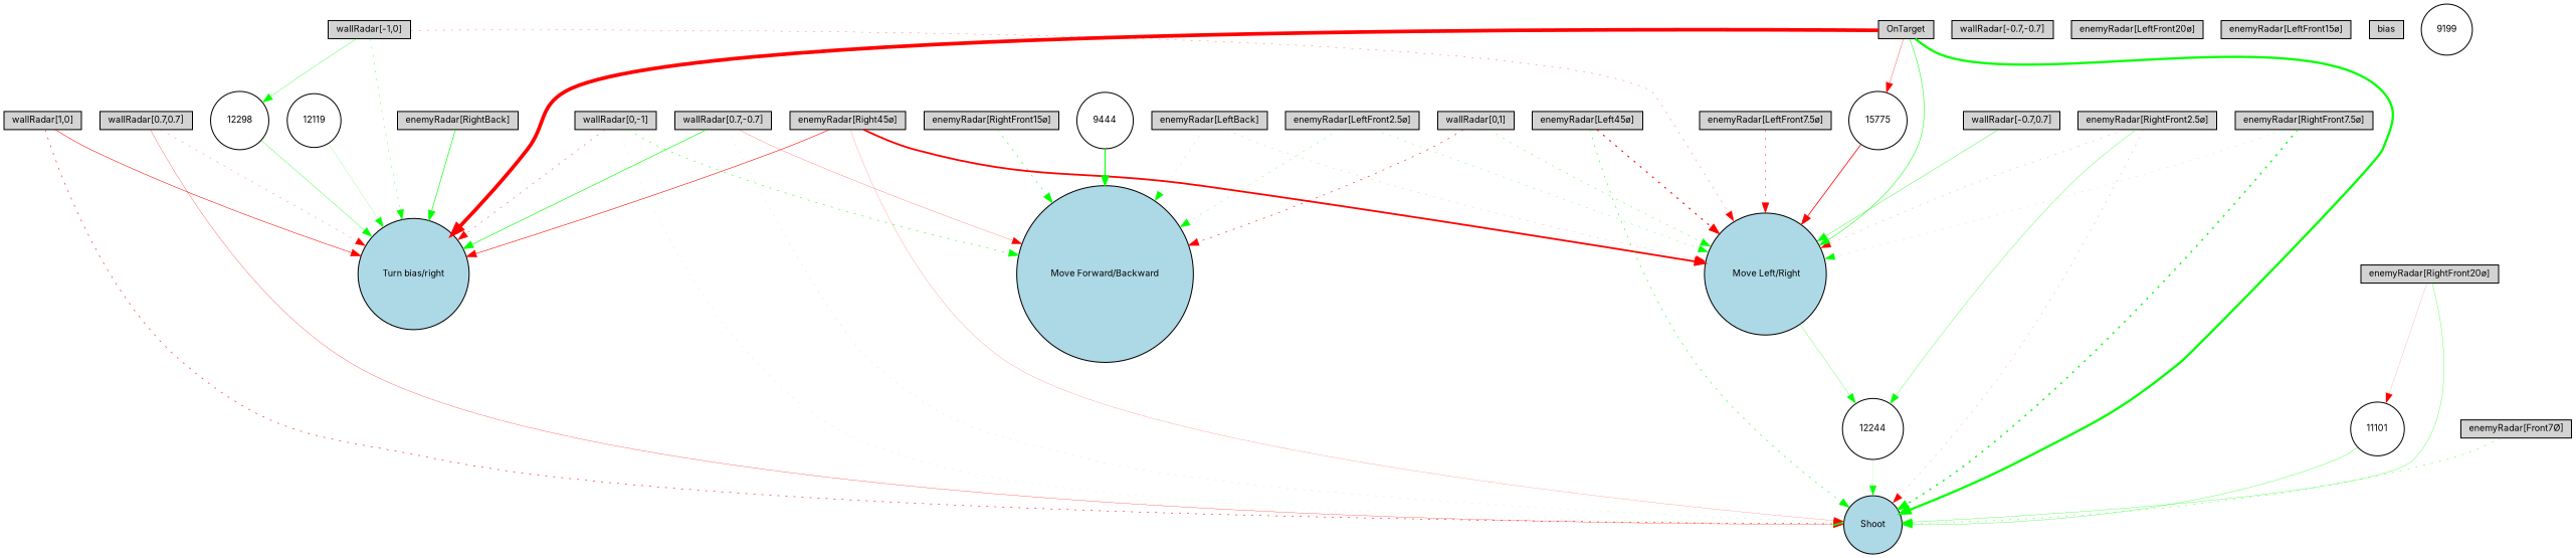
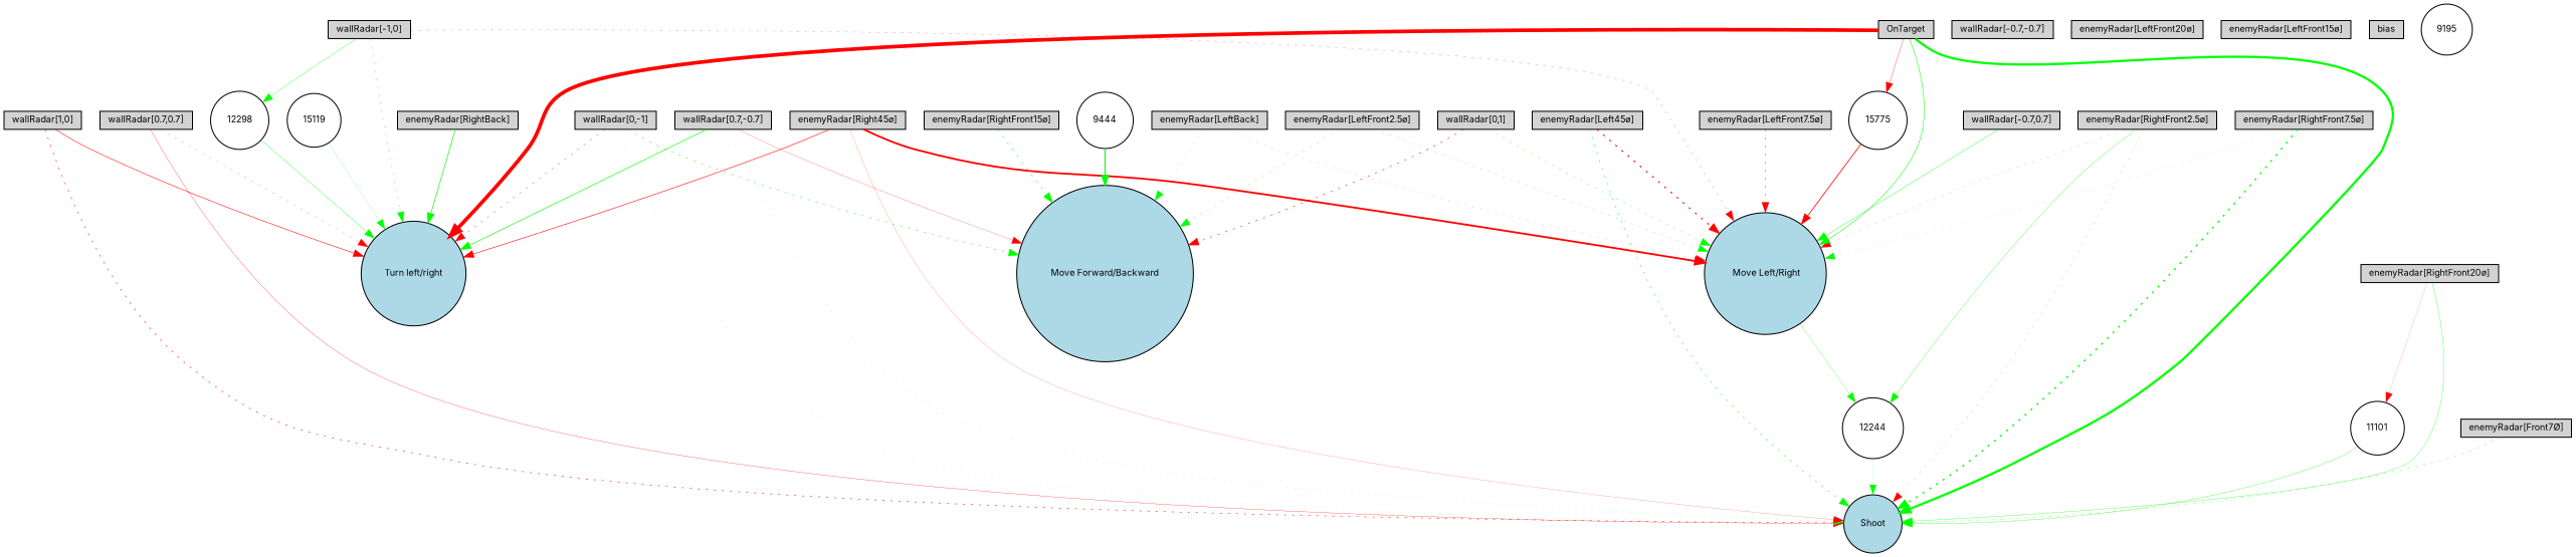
  digraph {
    fontname=Inter
    node [fillcolor=lightgray fontname=Inter fontsize=9 shape=box style=filled]
    edge [color=green fontname=Inter style=solid]
    "wallRadar[1,0]" [height=0.2 width=0.2]
    Shoot [fillcolor=lightblue height=0.2 shape=circle width=0.2]
-   "Turn left/right" [fillcolor=lightblue height=0.2 shape=circle width=0.2 label="Turn bias/right"]
+   "Turn left/right" [fillcolor=lightblue height=0.2 shape=circle width=0.2]
    "wallRadar[0,1]" [height=0.2 width=0.2]
    "Move Forward/Backward" [fillcolor=lightblue height=0.2 shape=circle width=0.2]
    " Move Left/Right" [fillcolor=lightblue height=0.2 shape=circle width=0.2]
    12244 [fillcolor=white height=0.2 shape=circle width=0.2]
    "wallRadar[-1,0]" [height=0.2 width=0.2]
    12298 [fillcolor=white height=0.2 shape=circle width=0.2]
    "wallRadar[0,-1]" [height=0.2 width=0.2]
    "wallRadar[0.7,0.7]" [height=0.2 width=0.2]
    "wallRadar[-0.7,0.7]" [height=0.2 width=0.2]
    "wallRadar[-0.7,-0.7]" [height=0.2 width=0.2]
    "wallRadar[0.7,-0.7]" [height=0.2 width=0.2]
    "enemyRadar[RightBack]" [height=0.2 width=0.2]
    "enemyRadar[LeftBack]" [height=0.2 width=0.2]
    "enemyRadar[Right45ø]" [height=0.2 width=0.2]
    "enemyRadar[Left45ø]" [height=0.2 width=0.2]
    "enemyRadar[RightFront20ø]" [height=0.2 width=0.2]
    11101 [fillcolor=white height=0.2 shape=circle width=0.2]
    "enemyRadar[LeftFront20ø]" [height=0.2 width=0.2]
    "enemyRadar[RightFront15ø]" [height=0.2 width=0.2]
    "enemyRadar[LeftFront15ø]" [height=0.2 width=0.2]
    "enemyRadar[RightFront7.5ø]" [height=0.2 width=0.2]
    "enemyRadar[LeftFront7.5ø]" [height=0.2 width=0.2]
    "enemyRadar[RightFront2.5ø]" [height=0.2 width=0.2]
    "enemyRadar[LeftFront2.5ø]" [height=0.2 width=0.2]
    "enemyRadar[Front7Ø]" [height=0.2 width=0.2]
    OnTarget [height=0.2 width=0.2]
    n30 [fillcolor=white height=0.2 label=15775 shape=circle width=0.2]
    bias [height=0.2 width=0.2]
    9444 [fillcolor=white height=0.2 shape=circle width=0.2]
-   9195 [fillcolor=white height=0.2 shape=circle width=0.2 label=9199]
-   12119 [fillcolor=white height=0.2 shape=circle width=0.2]
+   9195 [fillcolor=white height=0.2 shape=circle width=0.2]
+   12119 [fillcolor=white height=0.2 shape=circle width=0.2 label=15119]
    "wallRadar[1,0]" -> Shoot [color=red penwidth=0.5343387331281046 style=dotted]
    "wallRadar[1,0]" -> "Turn left/right" [color=red penwidth=0.5172419566696889]
    "wallRadar[0,1]" -> "Move Forward/Backward" [color=red penwidth=0.5229807348697104 style=dotted]
    "wallRadar[0,1]" -> " Move Left/Right" [penwidth=0.32427098081832023 style=dotted]
    " Move Left/Right" -> 12244 [penwidth=0.24776618062927303]
    12244 -> Shoot [penwidth=0.10777616439159436]
    "wallRadar[-1,0]" -> "Turn left/right" [penwidth=0.31601281445258406 style=dotted]
    "wallRadar[-1,0]" -> " Move Left/Right" [color=red penwidth=0.244020200456429 style=dotted]
    "wallRadar[-1,0]" -> 12298 [penwidth=0.30402222178624594]
    12298 -> "Turn left/right" [penwidth=0.3181851449249137]
    "wallRadar[0,-1]" -> Shoot [penwidth=0.11290773238693962 style=dotted]
    "wallRadar[0,-1]" -> "Turn left/right" [color=red penwidth=0.35173991507765145 style=dotted]
    "wallRadar[0,-1]" -> "Move Forward/Backward" [penwidth=0.47042048321389696 style=dotted]
    "wallRadar[0.7,0.7]" -> Shoot [color=red penwidth=0.26759739296146945]
    "wallRadar[0.7,0.7]" -> "Turn left/right" [color=red penwidth=0.2265751913301111 style=dotted]
    "wallRadar[-0.7,0.7]" -> " Move Left/Right" [penwidth=0.3521200262148325]
    "wallRadar[0.7,-0.7]" -> Shoot [penwidth=0.13048816732518906 style=dotted]
    "wallRadar[0.7,-0.7]" -> "Turn left/right" [penwidth=0.6093057863697521]
    "wallRadar[0.7,-0.7]" -> "Move Forward/Backward" [color=red penwidth=0.20814246480266202]
    "enemyRadar[RightBack]" -> "Turn left/right" [penwidth=0.6251804040225224]
    "enemyRadar[LeftBack]" -> "Move Forward/Backward" [penwidth=0.1859686797592649 style=dotted]
    "enemyRadar[LeftBack]" -> " Move Left/Right" [color=red penwidth=0.12621179140826413 style=dotted]
    "enemyRadar[Right45ø]" -> Shoot [color=red penwidth=0.1533860086437876]
    "enemyRadar[Right45ø]" -> "Turn left/right" [color=red penwidth=0.5600178659213677]
    "enemyRadar[Right45ø]" -> " Move Left/Right" [color=red penwidth=1.7923665641469197]
    "enemyRadar[Left45ø]" -> Shoot [penwidth=0.5004991120371416 style=dotted]
    "enemyRadar[Left45ø]" -> " Move Left/Right" [color=red penwidth=1.100788208228886 style=dotted]
    "enemyRadar[RightFront20ø]" -> Shoot [penwidth=0.27935131422528314]
    "enemyRadar[RightFront20ø]" -> 11101 [color=red penwidth=0.12232179433021982]
    11101 -> Shoot [penwidth=0.2856324211956506]
    "enemyRadar[RightFront15ø]" -> "Move Forward/Backward" [penwidth=0.5248488454516814 style=dotted]
    "enemyRadar[RightFront7.5ø]" -> Shoot [penwidth=1.418040542311373 style=dotted]
    "enemyRadar[RightFront7.5ø]" -> " Move Left/Right" [penwidth=0.1429232470787155 style=dotted]
    "enemyRadar[LeftFront7.5ø]" -> " Move Left/Right" [color=red penwidth=0.42654786406927647 style=dotted]
    "enemyRadar[RightFront2.5ø]" -> Shoot [color=red penwidth=0.14971142294390852 style=dotted]
    "enemyRadar[RightFront2.5ø]" -> " Move Left/Right" [color=red penwidth=0.14974001346288898 style=dotted]
    "enemyRadar[RightFront2.5ø]" -> 12244 [penwidth=0.28044140817016094]
    "enemyRadar[LeftFront2.5ø]" -> "Move Forward/Backward" [penwidth=0.2675445620123556 style=dotted]
    "enemyRadar[LeftFront2.5ø]" -> " Move Left/Right" [penwidth=0.2481312751760388 style=dotted]
    "enemyRadar[Front7Ø]" -> Shoot [penwidth=0.350154869201712 style=dotted]
    OnTarget -> Shoot [penwidth=2.2542861119778794]
    OnTarget -> "Turn left/right" [color=red penwidth=3.674843270342112]
    OnTarget -> " Move Left/Right" [penwidth=0.49742173377079846]
    OnTarget -> n30 [color=red penwidth=0.29987347749390847]
    n30 -> " Move Left/Right" [color=red penwidth=0.7698150438966339]
    9444 -> "Move Forward/Backward" [penwidth=1.0459540010385247]
    12119 -> "Turn left/right" [penwidth=0.16214699928310333]
  }
